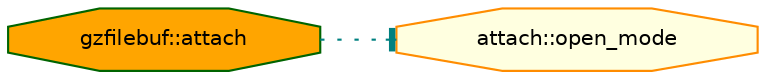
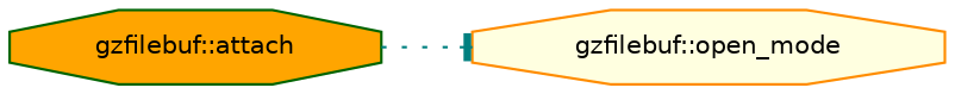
  digraph {
    rankdir=LR
    node [fontname=Helvetica fontsize=10 shape=octagon style=filled]
    n1 [color=darkgreen fillcolor=orange fontcolor=black height=0.2 label="gzfilebuf::attach" width=0.4]
-   n2 [color=darkorange fillcolor=lightyellow height=0.2 label="attach::open_mode" width=0.4]
+   n2 [color=darkorange fillcolor=lightyellow height=0.2 label="gzfilebuf::open_mode" width=0.4]
    n1 -> n2 [color=teal fontname=Helvetica fontsize=10 labelfontname=Helvetica labelfontsize=10 style=dotted arrowhead=tee]
  }
